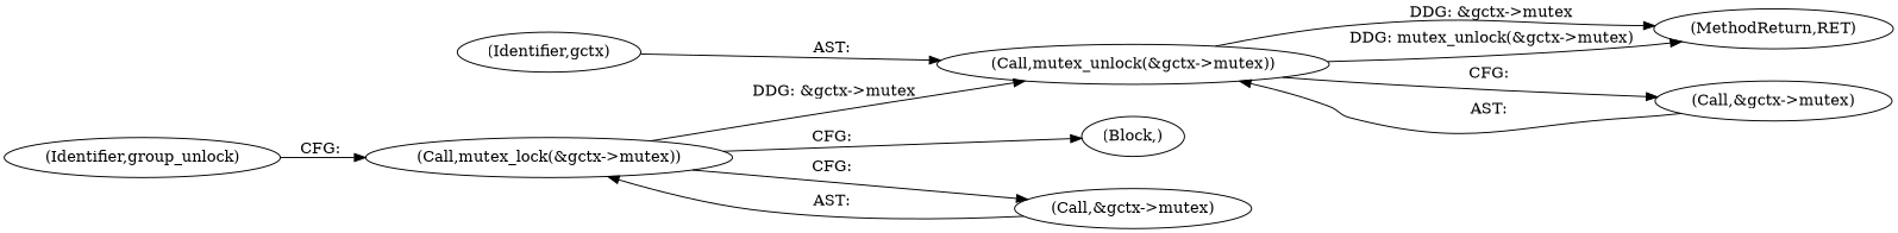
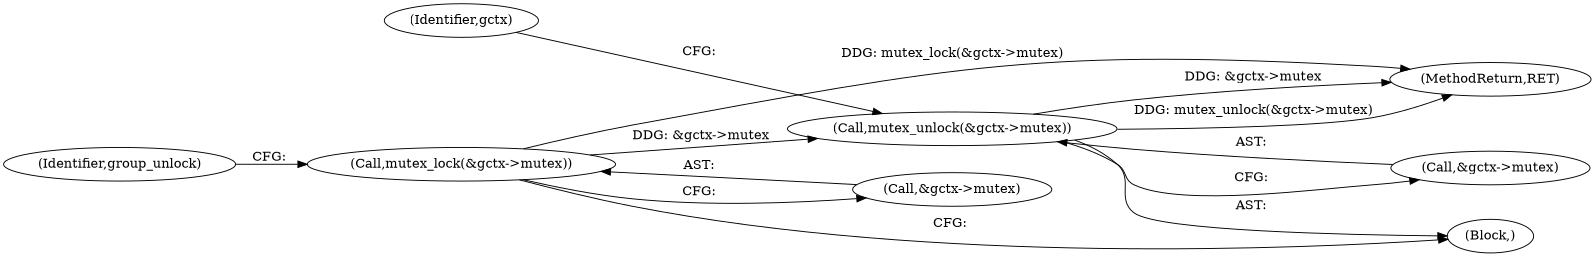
  digraph {
    rankdir=LR
    n1 [label="(Call,mutex_lock(&gctx->mutex))"]
    n2 [label="(Call,mutex_unlock(&gctx->mutex))"]
    n3 [label="(Block,)"]
    n4 [label="(MethodReturn,RET)"]
    n5 [label="(Call,&gctx->mutex)"]
    n6 [label="(Call,&gctx->mutex)"]
    n7 [label="(Identifier,gctx)"]
    n8 [label="(Identifier,group_unlock)"]
    n1 -> n2 [label="DDG: &gctx->mutex"]
    n1 -> n3 [label="CFG: "]
+   n1 -> n4 [label="DDG: mutex_lock(&gctx->mutex)"]
    n1 -> n5 [label="CFG: "]
+   n2 -> n3 [label="AST: "]
    n2 -> n4 [label="DDG: &gctx->mutex"]
    n2 -> n4 [label="DDG: mutex_unlock(&gctx->mutex)"]
    n2 -> n6 [label="CFG: "]
    n5 -> n1 [label="AST: "]
    n6 -> n2 [label="AST: "]
-   n7 -> n2 [label="AST: "]
+   n7 -> n2 [label="CFG: "]
    n8 -> n1 [label="CFG: "]
  }
